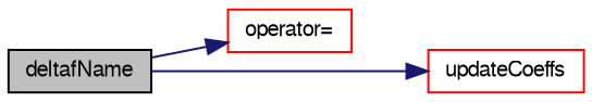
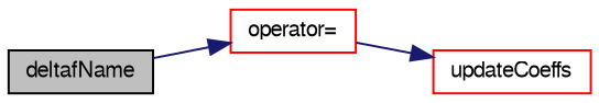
  digraph {
    rankdir=LR
    node [color=red fontname=FreeSans fontsize=10 shape=record]
    edge [color=midnightblue fontname=FreeSans fontsize=10 labelfontname=FreeSans labelfontsize=10 style=solid]
    n1 [color=black fillcolor=grey75 fontcolor=black height=0.2 label=deltafName style=filled width=0.4]
    n2 [height=0.2 label="operator=" width=0.4]
    n3 [height=0.2 label=updateCoeffs width=0.4]
    n1 -> n2
-   n1 -> n3
+   n2 -> n3
  }
